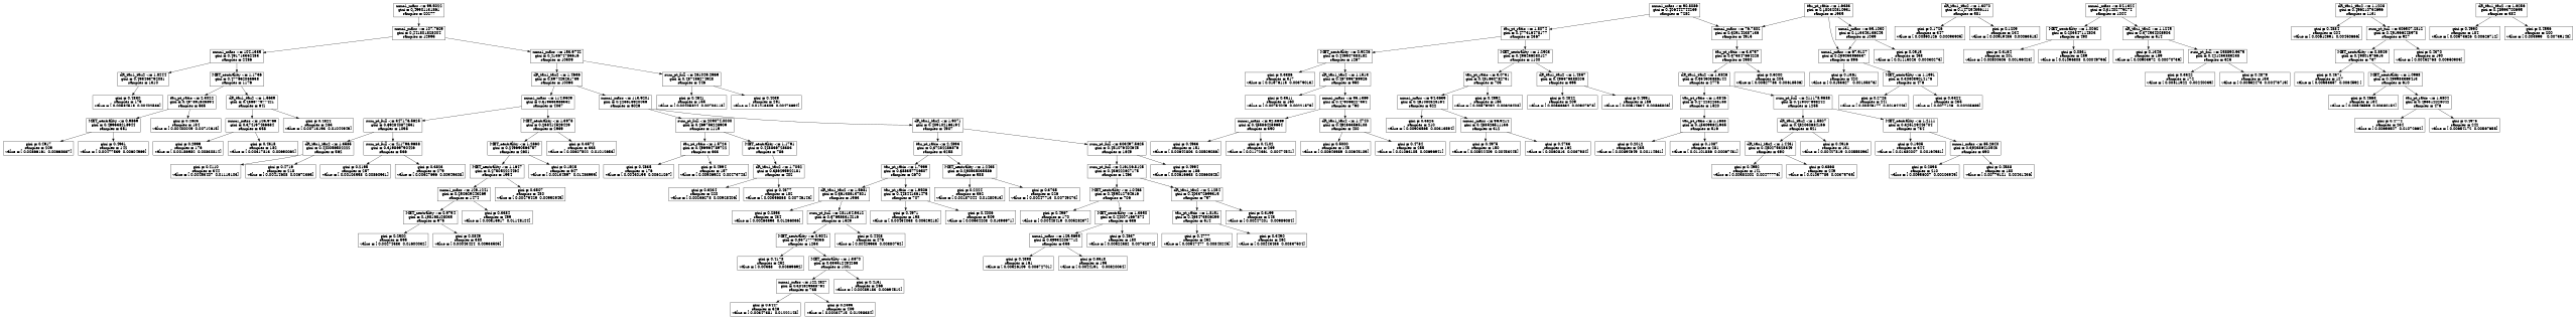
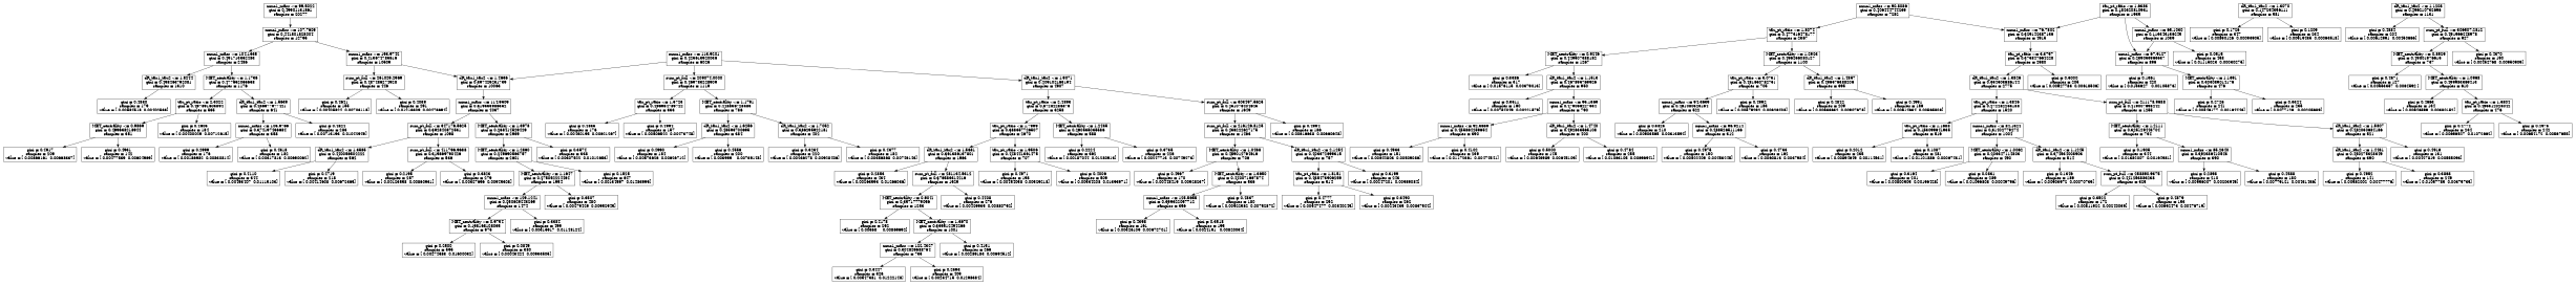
  digraph {
    node [shape=box]
    n1 [label="mmc1_mass <= 99.5022\ngini = 0.49901131861\nsamples = 20277"]
-   n2 [label="mmc1_mass <= 107.7629\ngini = 0.441801828004\nsamples = 12995"]
+   n2 [label="mmc1_mass <= 107.7629\ngini = 0.441801828004\nsamples = 12795"]
    n3 [label="mmc1_mass <= 90.8086\ngini = 0.406444744239\nsamples = 7282"]
    n4 [label="mmc1_mass <= 76.7802\ngini = 0.329142387136\nsamples = 4915"]
    n5 [label="tau_pt_ratio <= 1.8074\ngini = 0.477316478177\nsamples = 2367"]
    n6 [label="mmc1_mass <= 104.1335\ngini = 0.491713352483\nsamples = 2486"]
    n7 [label="mmc1_mass <= 153.9742\ngini = 0.413674785616\nsamples = 10509"]
    n8 [label="tau_pt_ratio <= 3.3757\ngini = 0.375847664228\nsamples = 2980"]
    n9 [label="MET_centrality <= 0.9246\ngini = 0.449507388182\nsamples = 1267"]
    n10 [label="MET_centrality <= 1.2923\ngini = 0.496256080127\nsamples = 1100"]
    n11 [label="tau_pt_ratio <= 1.6383\ngini = 0.182320810931\nsamples = 1935"]
    n12 [label="mmc1_mass <= 65.1030\ngini = 0.113343136245\nsamples = 1039"]
    n13 [label="mmc1_mass <= 67.9127\ngini = 0.239053963537\nsamples = 896"]
    n14 [label="dR_tau1_tau2 <= 1.3826\ngini = 0.354503686144\nsamples = 2775"]
    n15 [label="gini = 0.5000\nsamples = 205\nvalue = [ 0.00627783  0.00618506]"]
    n16 [label="gini = 0.0515\nsamples = 458\nvalue = [ 0.01115023  0.00030275]"]
    n17 [label="gini = 0.1361\nsamples = 420\nvalue = [ 0.0133627   0.00105876]"]
    n18 [label="MET_centrality <= 1.1391\ngini = 0.303089014176\nsamples = 476"]
    n19 [label="dR_tau1_tau2 <= 1.3070\ngini = 0.147254356111\nsamples = 581"]
    n20 [label="gini = 0.1726\nsamples = 347\nvalue = [ 0.00890126  0.00093905]"]
    n21 [label="gini = 0.1209\nsamples = 234\nvalue = [ 0.00919435  0.00063518]"]
    n22 [label="gini = 0.2725\nsamples = 241\nvalue = [ 0.00846177  0.00164443]"]
    n23 [label="gini = 0.3324\nsamples = 235\nvalue = [ 0.0077126   0.00205689]"]
    n24 [label="tau_pt_ratio <= 1.3846\ngini = 0.272282253188\nsamples = 1520"]
    n25 [label="sum_pt_full <= 211178.9688\ngini = 0.419007698242\nsamples = 1255"]
    n26 [label="tau_pt_ratio <= 1.1688\ngini = 0.153099641935\nsamples = 516"]
    n27 [label="mmc1_mass <= 84.1324\ngini = 0.31402779274\nsamples = 1004"]
    n28 [label="MET_centrality <= 1.2111\ngini = 0.325129443704\nsamples = 734"]
    n29 [label="dR_tau1_tau2 <= 1.5807\ngini = 0.482030684186\nsamples = 521"]
    n30 [label="gini = 0.2012\nsamples = 235\nvalue = [ 0.00894649  0.00114531]"]
    n31 [label="gini = 0.1087\nsamples = 281\nvalue = [ 0.01101886  0.00067431]"]
    n32 [label="MET_centrality <= 1.0062\ngini = 0.203347114803\nsamples = 490"]
    n33 [label="dR_tau1_tau2 <= 1.1245\ngini = 0.374534008903\nsamples = 514"]
    n34 [label="gini = 0.3164\nsamples = 201\nvalue = [ 0.00800505  0.00196428]"]
    n35 [label="gini = 0.0831\nsamples = 289\nvalue = [ 0.01096808  0.00049796]"]
    n36 [label="gini = 0.1346\nsamples = 189\nvalue = [ 0.00903972  0.00070739]"]
    n37 [label="sum_pt_full <= 258890.9375\ngini = 0.441253883238\nsamples = 325"]
    n38 [label="gini = 0.3522\nsamples = 172\nvalue = [ 0.00811922  0.00240039]"]
    n39 [label="gini = 0.4879\nsamples = 153\nvalue = [ 0.00652473  0.00476719]"]
    n40 [label="gini = 0.1905\nsamples = 344\nvalue = [ 0.01382007  0.00164981]"]
    n41 [label="mmc1_mass <= 85.2640\ngini = 0.392386410543\nsamples = 390"]
    n42 [label="dR_tau1_tau2 <= 1.4431\ngini = 0.450275328349\nsamples = 390"]
    n43 [label="gini = 0.4916\nsamples = 131\nvalue = [ 0.00427819  0.00555093]"]
    n44 [label="gini = 0.2898\nsamples = 210\nvalue = [ 0.00956007  0.00203949]"]
    n45 [label="gini = 0.4588\nsamples = 180\nvalue = [ 0.00779121  0.00431436]"]
    n46 [label="gini = 0.4952\nsamples = 141\nvalue = [ 0.00582002  0.00477776]"]
    n47 [label="gini = 0.3868\nsamples = 249\nvalue = [ 0.01057785  0.00375735]"]
    n48 [label="gini = 0.3386\nsamples = 317\nvalue = [ 0.01376115  0.00379013]"]
    n49 [label="dR_tau1_tau2 <= 1.1513\ngini = 0.467895769926\nsamples = 950"]
    n50 [label="tau_pt_ratio <= 3.0751\ngini = 0.481650782751\nsamples = 705"]
    n51 [label="dR_tau1_tau2 <= 1.4857\ngini = 0.496576388206\nsamples = 395"]
    n52 [label="gini = 0.3511\nsamples = 160\nvalue = [ 0.00754049  0.00221579]"]
    n53 [label="mmc1_mass <= 95.1369\ngini = 0.479066227334\nsamples = 790"]
    n54 [label="mmc1_mass <= 92.3669\ngini = 0.455864259654\nsamples = 390"]
    n55 [label="dR_tau1_tau2 <= 1.4740\ngini = 0.492833565108\nsamples = 400"]
    n56 [label="gini = 0.4933\nsamples = 151\nvalue = [ 0.00642803  0.00509086]"]
    n57 [label="gini = 0.4102\nsamples = 239\nvalue = [ 0.01172361  0.00474541]"]
    n58 [label="gini = 0.5000\nsamples = 145\nvalue = [ 0.00643989  0.00645109]"]
    n59 [label="gini = 0.4784\nsamples = 255\nvalue = [ 0.01063105  0.00696941]"]
    n60 [label="mmc1_mass <= 94.3639\ngini = 0.461080523164\nsamples = 522"]
    n61 [label="gini = 0.4992\nsamples = 183\nvalue = [ 0.00579292  0.00626408]"]
    n62 [label="gini = 0.4842\nsamples = 209\nvalue = [ 0.00633632  0.00907678]"]
    n63 [label="gini = 0.4991\nsamples = 186\nvalue = [ 0.00614634  0.00565808]"]
    n64 [label="gini = 0.3825\nsamples = 210\nvalue = [ 0.00903565  0.00313594]"]
    n65 [label="mmc1_mass <= 96.9214\ngini = 0.488526511136\nsamples = 312"]
    n66 [label="gini = 0.4975\nsamples = 150\nvalue = [ 0.00522409  0.00453245]"]
    n67 [label="gini = 0.4733\nsamples = 162\nvalue = [ 0.0060813  0.0037984]"]
    n68 [label="dR_tau1_tau2 <= 1.8244\ngini = 0.498463792081\nsamples = 1310"]
    n69 [label="MET_centrality <= 1.1736\ngini = 0.477652055658\nsamples = 1176"]
    n70 [label="dR_tau1_tau2 <= 1.4636\ngini = 0.397429231739\nsamples = 10063"]
    n71 [label="sum_pt_full <= 261029.2969\ngini = 0.487486274928\nsamples = 446"]
    n72 [label="gini = 0.4830\nsamples = 179\nvalue = [ 0.00584518  0.00402533]"]
    n73 [label="tau_pt_ratio <= 2.3022\ngini = 0.497891603894\nsamples = 535"]
    n74 [label="dR_tau1_tau2 <= 1.5639\ngini = 0.436677977421\nsamples = 641"]
    n75 [label="dR_tau1_tau2 <= 1.1208\ngini = 0.496210732696\nsamples = 1131"]
    n76 [label="gini = 0.4884\nsamples = 204\nvalue = [ 0.00612991  0.00450666]"]
    n77 [label="sum_pt_full <= 306507.2812\ngini = 0.491966248978\nsamples = 927"]
    n78 [label="MET_centrality <= 0.8529\ngini = 0.49801976615\nsamples = 737"]
    n79 [label="gini = 0.4370\nsamples = 190\nvalue = [ 0.00452768  0.00950909]"]
    n80 [label="gini = 0.4571\nsamples = 127\nvalue = [ 0.00353357  0.0064592 ]"]
    n81 [label="MET_centrality <= 1.0968\ngini = 0.499983369413\nsamples = 610"]
    n82 [label="gini = 0.4663\nsamples = 134\nvalue = [ 0.00646599  0.00380152]"]
    n83 [label="tau_pt_ratio <= 1.5804\ngini = 0.495312023042\nsamples = 476"]
    n84 [label="gini = 0.4774\nsamples = 234\nvalue = [ 0.00696527  0.01072662]"]
    n85 [label="gini = 0.4975\nsamples = 242\nvalue = [ 0.00654172  0.00567655]"]
    n86 [label="MET_centrality <= 0.9869\ngini = 0.499638218944\nsamples = 351"]
    n87 [label="gini = 0.4605\nsamples = 184\nvalue = [ 0.00400029  0.00712615]"]
    n88 [label="mmc1_mass <= 105.9766\ngini = 0.374197436684\nsamples = 358"]
    n89 [label="gini = 0.4824\nsamples = 283\nvalue = [ 0.00713193  0.01042949]"]
    n90 [label="gini = 0.4917\nsamples = 209\nvalue = [ 0.00866161  0.00668337]"]
    n91 [label="gini = 0.4931\nsamples = 142\nvalue = [ 0.00477539  0.00604969]"]
    n92 [label="gini = 0.2999\nsamples = 176\nvalue = [ 0.00186982  0.00830814]"]
    n93 [label="gini = 0.4318\nsamples = 182\nvalue = [ 0.00317813  0.00690062]"]
    n94 [label="mmc1_mass <= 114.9509\ngini = 0.319533986352\nsamples = 4037"]
    n95 [label="mmc1_mass <= 113.9201\ngini = 0.425613920036\nsamples = 6026"]
    n96 [label="gini = 0.4641\nsamples = 155\nvalue = [ 0.00405824  0.00703118]"]
    n97 [label="gini = 0.4039\nsamples = 291\nvalue = [ 0.01213309  0.00473694]"]
    n98 [label="sum_pt_full <= 347176.5625\ngini = 0.392840872531\nsamples = 1098"]
    n99 [label="MET_centrality <= 1.3978\ngini = 0.268414529429\nsamples = 2939"]
    n100 [label="sum_pt_full <= 209074.0000\ngini = 0.469783228909\nsamples = 1119"]
    n101 [label="dR_tau1_tau2 <= 1.9071\ngini = 0.409102163194\nsamples = 4907"]
    n102 [label="dR_tau1_tau2 <= 1.3585\ngini = 0.440056502222\nsamples = 562"]
    n103 [label="sum_pt_full <= 411796.9688\ngini = 0.319869790426\nsamples = 536"]
    n104 [label="MET_centrality <= 1.2860\ngini = 0.249690563757\nsamples = 2601"]
    n105 [label="gini = 0.3574\nsamples = 338\nvalue = [ 0.00307522  0.01012653]"]
    n106 [label="gini = 0.4110\nsamples = 344\nvalue = [ 0.00453407  0.01115103]"]
    n107 [label="gini = 0.4719\nsamples = 218\nvalue = [ 0.00414608  0.00672365]"]
    n108 [label="gini = 0.2195\nsamples = 257\nvalue = [ 0.00123558  0.00860931]"]
    n109 [label="gini = 0.3823\nsamples = 279\nvalue = [ 0.00327696  0.00945308]"]
    n110 [label="MET_centrality <= 1.1647\ngini = 0.275052224464\nsamples = 1954"]
    n111 [label="gini = 0.1525\nsamples = 647\nvalue = [ 0.00134597  0.01483999]"]
    n112 [label="mmc1_mass <= 129.1241\ngini = 0.250629243269\nsamples = 1474"]
    n113 [label="gini = 0.3507\nsamples = 480\nvalue = [ 0.00279429  0.00952945]"]
    n114 [label="MET_centrality <= 0.9754\ngini = 0.198168108035\nsamples = 975"]
    n115 [label="gini = 0.3384\nsamples = 499\nvalue = [ 0.00315917  0.01148124]"]
    n116 [label="gini = 0.2500\nsamples = 595\nvalue = [ 0.00274583  0.01600032]"]
    n117 [label="gini = 0.0849\nsamples = 380\nvalue = [ 0.00043424  0.00933505]"]
    n118 [label="tau_pt_ratio <= 1.5723\ngini = 0.496964789722\nsamples = 333"]
    n119 [label="MET_centrality <= 1.1791\ngini = 0.448836728383\nsamples = 786"]
    n120 [label="tau_pt_ratio <= 2.4893\ngini = 0.37282286876\nsamples = 3258"]
    n121 [label="sum_pt_full <= 303497.5625\ngini = 0.451076404645\nsamples = 1649"]
    n122 [label="gini = 0.4835\nsamples = 176\nvalue = [ 0.00430195  0.00621267]"]
    n123 [label="gini = 0.4994\nsamples = 157\nvalue = [ 0.00506522  0.00473748]"]
    n124 [label="dR_tau1_tau2 <= 1.6256\ngini = 0.48593700695\nsamples = 384"]
    n125 [label="dR_tau1_tau2 <= 1.7052\ngini = 0.386295922181\nsamples = 402"]
    n126 [label="gini = 0.4990\nsamples = 184\nvalue = [ 0.00573626  0.00626712]"]
    n127 [label="gini = 0.4556\nsamples = 200\nvalue = [ 0.003999    0.00739148]"]
    n128 [label="gini = 0.3234\nsamples = 220\nvalue = [ 0.00236278  0.00928406]"]
    n129 [label="gini = 0.4377\nsamples = 182\nvalue = [ 0.00356868  0.00746143]"]
    n130 [label="tau_pt_ratio <= 1.7999\ngini = 0.388357726507\nsamples = 2670"]
    n131 [label="MET_centrality <= 1.2435\ngini = 0.290535035586\nsamples = 588"]
    n132 [label="sum_pt_full <= 216126.8125\ngini = 0.436222627175\nsamples = 1463"]
    n133 [label="gini = 0.4994\nsamples = 186\nvalue = [ 0.00616638  0.00660648]"]
    n134 [label="dR_tau1_tau2 <= 1.5681\ngini = 0.361386137801\nsamples = 1963"]
    n135 [label="tau_pt_ratio <= 1.9506\ngini = 0.448441361475\nsamples = 707"]
    n136 [label="gini = 0.2224\nsamples = 362\nvalue = [ 0.00187044  0.01280913]"]
    n137 [label="gini = 0.3735\nsamples = 226\nvalue = [ 0.00247713  0.00749273]"]
    n138 [label="gini = 0.2853\nsamples = 434\nvalue = [ 0.00263593  0.01266036]"]
    n139 [label="sum_pt_full <= 281134.5312\ngini = 0.376583314216\nsamples = 1529"]
    n140 [label="gini = 0.4971\nsamples = 198\nvalue = [ 0.00454058  0.00529218]"]
    n141 [label="gini = 0.4006\nsamples = 509\nvalue = [ 0.00534208  0.01393971]"]
    n142 [label="MET_centrality <= 0.9041\ngini = 0.35717779056\nsamples = 1253"]
    n143 [label="gini = 0.4408\nsamples = 276\nvalue = [ 0.00429935  0.00880752]"]
    n144 [label="gini = 0.4178\nsamples = 252\nvalue = [ 0.00368     0.00869692]"]
    n145 [label="MET_centrality <= 1.3670\ngini = 0.335512494266\nsamples = 1001"]
    n146 [label="mmc1_mass <= 122.4327\ngini = 0.304829688764\nsamples = 735"]
    n147 [label="gini = 0.4151\nsamples = 266\nvalue = [ 0.00289183  0.00694512]"]
    n148 [label="gini = 0.3447\nsamples = 326\nvalue = [ 0.00347381  0.01222148]"]
    n149 [label="gini = 0.2593\nsamples = 409\nvalue = [ 0.00234715  0.01298384]"]
    n150 [label="MET_centrality <= 1.0468\ngini = 0.459012764616\nsamples = 706"]
    n151 [label="dR_tau1_tau2 <= 2.1254\ngini = 0.403372699315\nsamples = 757"]
    n152 [label="gini = 0.4967\nsamples = 170\nvalue = [ 0.00448419  0.00528237]"]
    n153 [label="MET_centrality <= 1.3650\ngini = 0.440071667874\nsamples = 536"]
    n154 [label="tau_pt_ratio <= 1.8151\ngini = 0.435473906259\nsamples = 514"]
    n155 [label="gini = 0.3199\nsamples = 243\nvalue = [ 0.00247201  0.00989084]"]
    n156 [label="mmc1_mass <= 125.5655\ngini = 0.399322057712\nsamples = 356"]
    n157 [label="gini = 0.4837\nsamples = 180\nvalue = [ 0.00522582  0.00752872]"]
    n158 [label="gini = 0.4398\nsamples = 161\nvalue = [ 0.00326109  0.00672701]"]
    n159 [label="gini = 0.3518\nsamples = 195\nvalue = [ 0.0024191   0.00820034]"]
    n160 [label="gini = 0.4777\nsamples = 252\nvalue = [ 0.00547477  0.00840245]"]
    n161 [label="gini = 0.3490\nsamples = 262\nvalue = [ 0.00243435  0.00837504]"]
    n1 -> n2
    n2 -> n6
    n2 -> n7
    n3 -> n4
    n3 -> n5
    n4 -> n8
    n5 -> n9
    n5 -> n10
    n6 -> n68
    n6 -> n69
    n7 -> n70
    n7 -> n71
    n8 -> n14
    n8 -> n15
    n9 -> n48
    n9 -> n49
    n10 -> n50
    n10 -> n51
    n11 -> n4
    n11 -> n12
    n11 -> n13
    n12 -> n13
    n12 -> n16
    n13 -> n17
    n13 -> n18
    n14 -> n24
    n14 -> n25
    n18 -> n22
    n18 -> n23
    n19 -> n20
    n19 -> n21
    n24 -> n26
+   n24 -> n27
    n25 -> n28
    n25 -> n29
    n26 -> n30
    n26 -> n31
    n27 -> n32
    n27 -> n33
    n28 -> n40
    n28 -> n41
    n29 -> n42
    n29 -> n43
    n32 -> n34
    n32 -> n35
    n33 -> n36
    n33 -> n37
    n37 -> n38
    n37 -> n39
    n41 -> n44
    n41 -> n45
    n42 -> n46
    n42 -> n47
    n49 -> n52
    n49 -> n53
    n50 -> n60
    n50 -> n61
    n51 -> n62
    n51 -> n63
    n53 -> n54
    n53 -> n55
    n54 -> n56
    n54 -> n57
    n55 -> n58
    n55 -> n59
    n60 -> n64
    n60 -> n65
    n65 -> n66
    n65 -> n67
    n68 -> n72
    n69 -> n73
    n69 -> n74
    n70 -> n94
-   n70 -> n95
+   n95 -> n70
    n71 -> n96
    n71 -> n97
    n73 -> n86
    n73 -> n87
    n74 -> n88
    n74 -> n89
    n75 -> n76
    n75 -> n77
    n77 -> n78
    n77 -> n79
    n78 -> n80
    n78 -> n81
    n81 -> n82
    n81 -> n83
    n83 -> n84
    n83 -> n85
    n86 -> n90
    n86 -> n91
    n88 -> n92
    n88 -> n93
    n94 -> n98
    n94 -> n99
    n95 -> n100
    n95 -> n101
    n98 -> n102
    n98 -> n103
    n99 -> n104
    n99 -> n105
    n100 -> n118
    n100 -> n119
    n101 -> n120
    n101 -> n121
    n102 -> n106
    n102 -> n107
    n103 -> n108
    n103 -> n109
    n104 -> n110
    n104 -> n111
    n110 -> n112
    n110 -> n113
    n112 -> n114
    n112 -> n115
    n114 -> n116
    n114 -> n117
    n118 -> n122
    n118 -> n123
+   n119 -> n124
    n119 -> n125
    n120 -> n130
    n120 -> n131
    n121 -> n132
    n121 -> n133
    n124 -> n126
    n124 -> n127
    n125 -> n128
    n125 -> n129
    n130 -> n134
    n130 -> n135
    n131 -> n136
    n131 -> n137
    n132 -> n150
    n132 -> n151
    n134 -> n138
    n134 -> n139
    n135 -> n140
    n135 -> n141
    n139 -> n142
    n139 -> n143
    n142 -> n144
    n142 -> n145
    n145 -> n146
    n145 -> n147
    n146 -> n148
    n146 -> n149
    n150 -> n152
    n150 -> n153
    n151 -> n154
    n151 -> n155
    n153 -> n156
    n153 -> n157
    n154 -> n160
    n154 -> n161
    n156 -> n158
    n156 -> n159
  }
